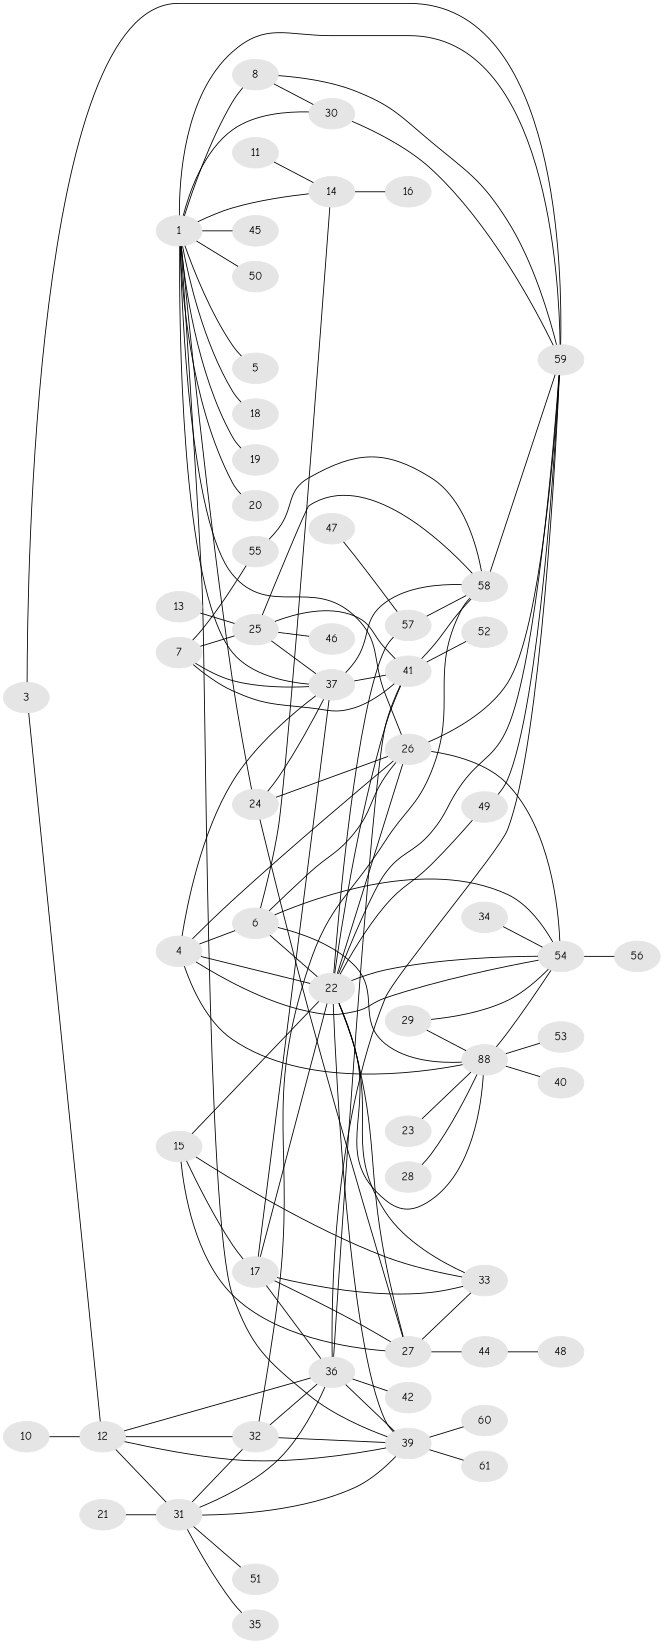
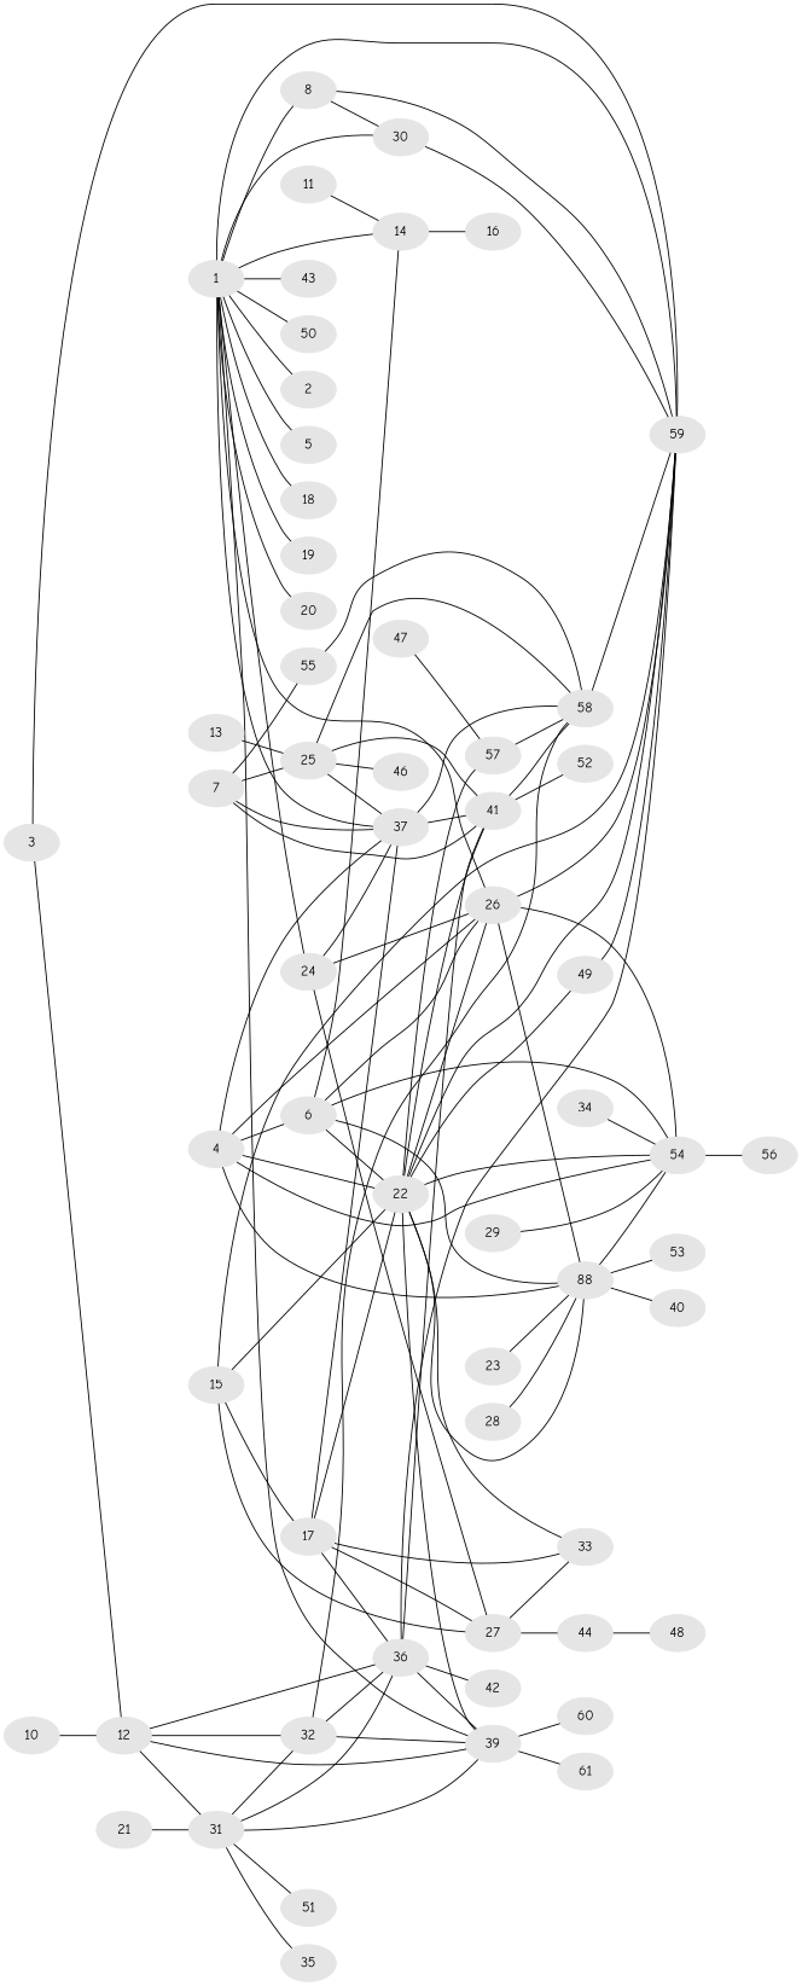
  graph {
    fontname="Comic Neue"
    rankdir=LR
    node [color=gray90 fontname="Comic Neue" style=filled]
    edge [fontname="Comic Neue" weight=1.0]
    1
+   2
    5
    8
    14
    18
    19
    20
    24
    26
    30
    37
    39
-   43 [label=45]
+   43
    50
    59
    16
    27
    n19 [label=88]
    54
    41
    58
    60
    61
    3
    12
    31
    32
    36
    4
    6
    22
    33
    49
    57
    40
    53
    56
    7
    25
    55
    46
    52
    10
    11
    35
    51
    42
    13
    15
    17
    44
    21
    23
    48
    28
    29
    34
    47
+   1 -- 2
    1 -- 5
    1 -- 8 [weight=3.0]
    1 -- 14
    1 -- 18
    1 -- 19
    1 -- 20
    1 -- 24
    1 -- 26
    1 -- 30 [weight=3.0]
    1 -- 37
    1 -- 39
    1 -- 43
    1 -- 50
    1 -- 59 [weight=3.0]
    8 -- 30
    8 -- 59
    14 -- 16
    24 -- 26
    24 -- 37
    24 -- 27
    26 -- 59
-   29 -- n19
+   26 -- n19
    26 -- 54
    30 -- 59
    37 -- 41
    37 -- 58 [weight=2.0]
    39 -- 60
    39 -- 61
    27 -- 33
    27 -- 44
    n19 -- 54
    n19 -- 40
    n19 -- 53
    54 -- 56
    41 -- 58 [weight=2.0]
    41 -- 52
    58 -- 59
    3 -- 59
    3 -- 12
    12 -- 39
    12 -- 31
    12 -- 32 [weight=2.0]
    12 -- 36
    31 -- 39
    31 -- 32 [weight=2.0]
    31 -- 36
    31 -- 35
    31 -- 51
    32 -- 39 [weight=2.0]
    32 -- 58
    32 -- 36 [weight=2.0]
    36 -- 39
    36 -- 59
    36 -- 41
    36 -- 42
    4 -- 26
    4 -- 37
    4 -- n19
    4 -- 54
    4 -- 6
    4 -- 22
    6 -- 14
    6 -- 26
    6 -- n19
    6 -- 54
    6 -- 22
    22 -- 26
    22 -- 39
    22 -- 59
-   22 -- 27 [weight=2.0]
    22 -- n19
    22 -- 54
    22 -- 41
    22 -- 33 [weight=2.0]
    22 -- 49
    22 -- 57
    49 -- 59
    57 -- 58
    7 -- 37
    7 -- 41
    7 -- 25
    7 -- 55 [weight=2.0]
    25 -- 37
    25 -- 41
    25 -- 58 [weight=2.0]
    25 -- 46
    55 -- 58
    10 -- 12
    11 -- 14
    13 -- 25
    15 -- 27
    15 -- 22 [weight=2.0]
-   15 -- 33
+   15 -- 59
    15 -- 17
    17 -- 37
    17 -- 27
    17 -- 36
    17 -- 22 [weight=2.0]
    17 -- 33
    44 -- 48
    21 -- 31
    23 -- n19
    28 -- n19
    29 -- 54
    34 -- 54
    47 -- 57
  }
